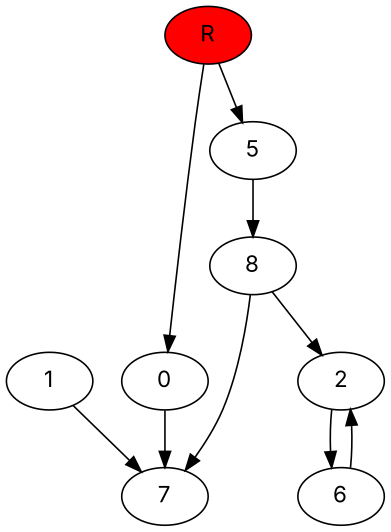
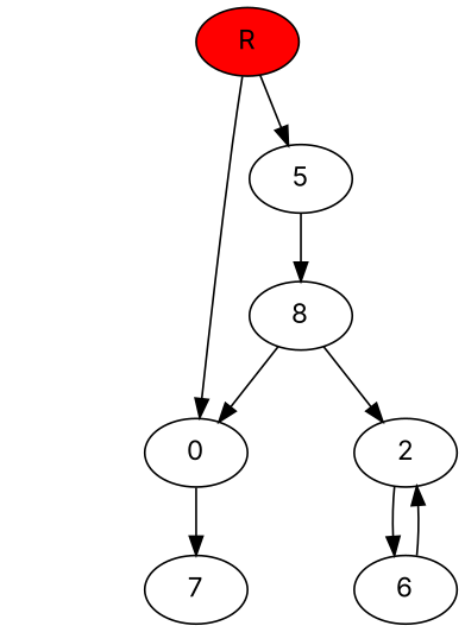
  digraph {
    fontname=Inter
    node [fontname=Inter]
    edge [fontname=Inter]
-   1
    7
    2
    6
    n5 [label=0]
    5
    8
    R [fillcolor="#ff0000" style=filled]
-   1 -> 7
    2 -> 6
    6 -> 2
    n5 -> 7
    5 -> 8
    8 -> 2
-   8 -> 7
+   8 -> n5
    R -> n5
    R -> 5
  }
